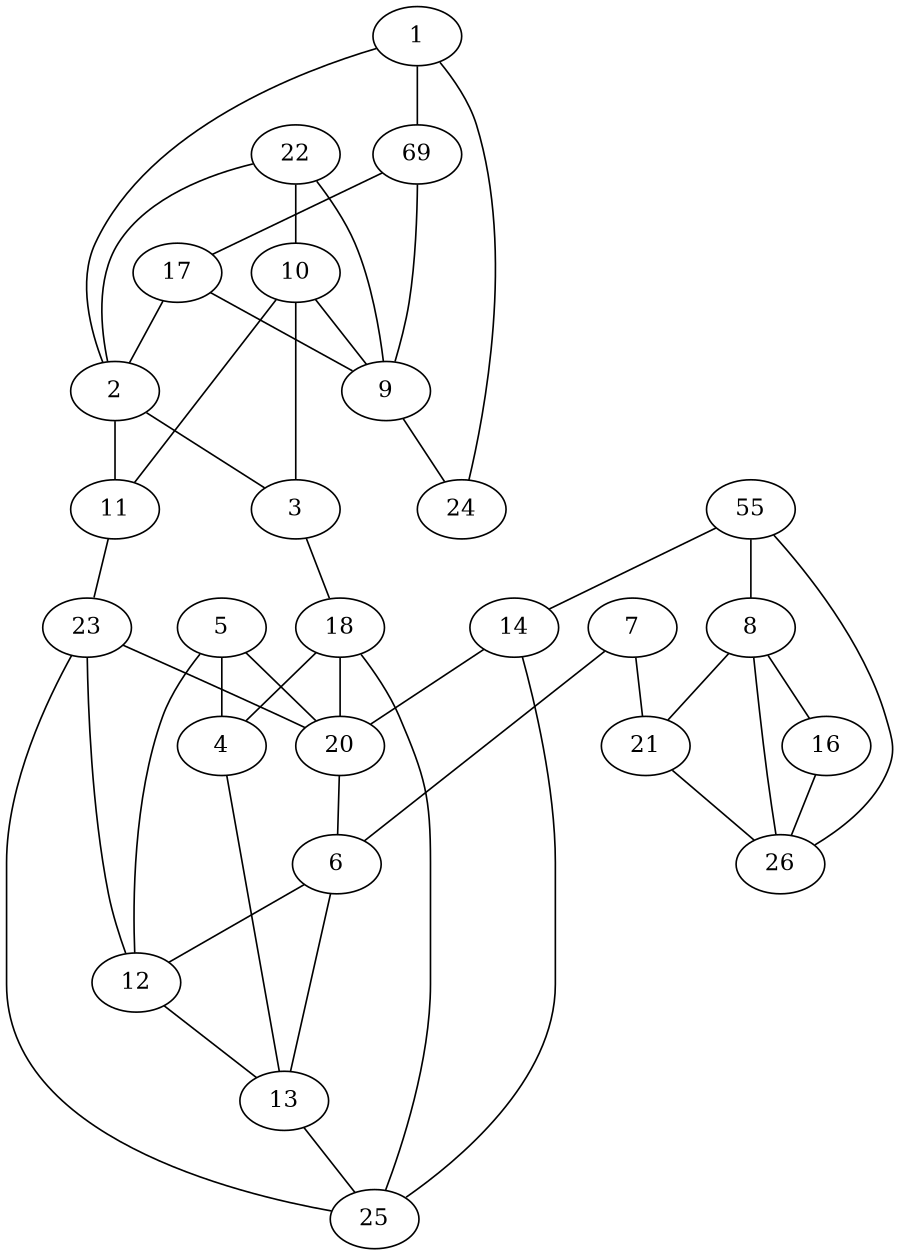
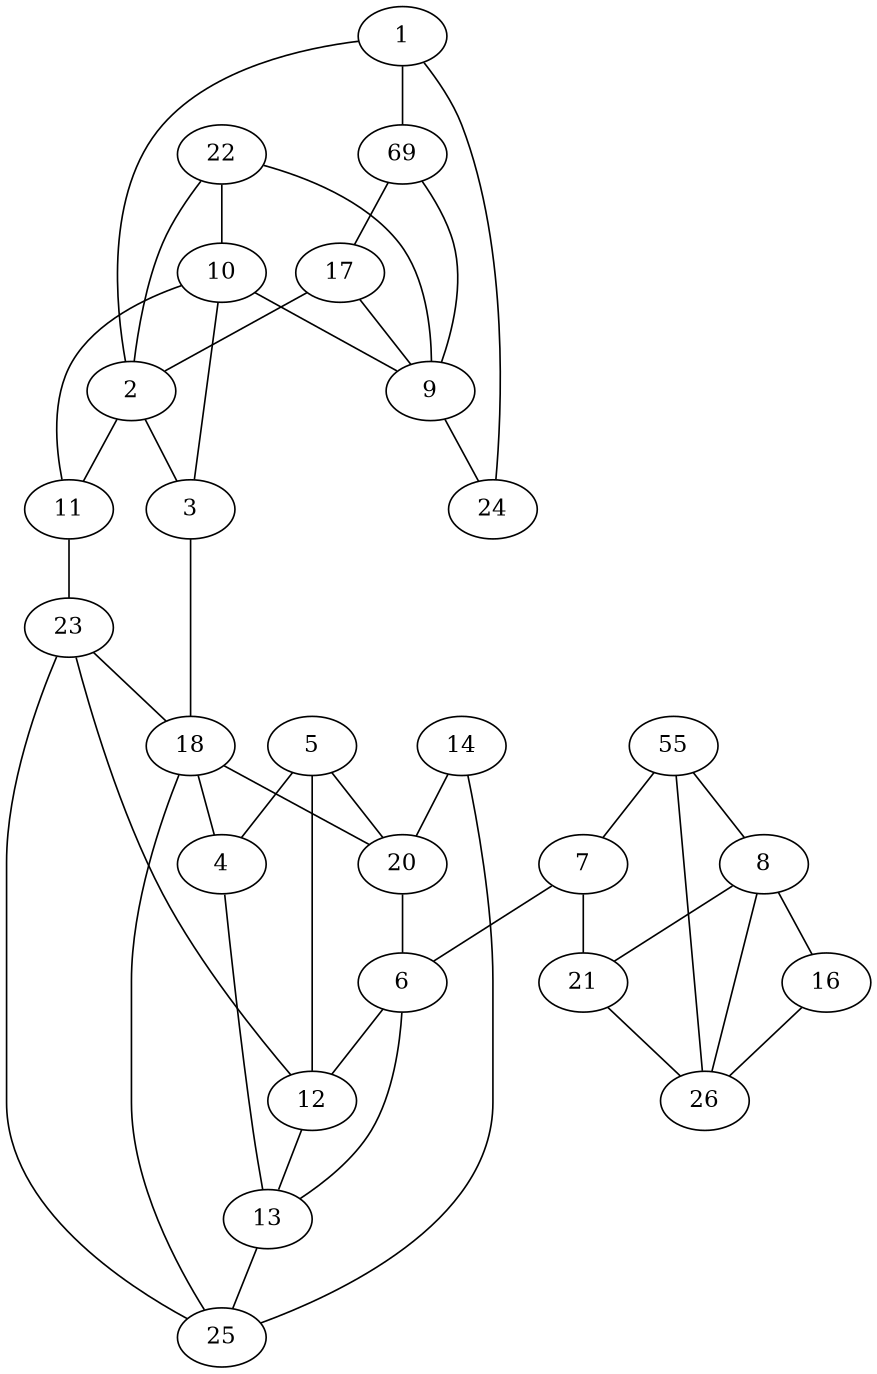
  graph {
    node [aaLength=4 sequence=SDQEIEKRTG type=0]
    edge [distance0=3.0 frequency=1 type0=2]
    1 [aaLength=13 sequence=GKSTIGRQLAQQL]
    2 [aaLength=10]
    n3 [label=69 sequence=IFLV type=1]
    3 [aaLength=27 sequence=DVGWVFDLEGEEGFRDREEKVINELTE]
    11 [aaLength=27 sequence=DVGWVFDLEGEEGFRDREEKVINELTE]
    17 [sequence=EFYD type=1]
    18 [sequence=IVLA type=1]
    23 [sequence=IVLA type=1]
    9 [aaLength=14 sequence=GKSTIGRQLAQQLN]
    4 [sequence=GSVK]
    20 [aaLength=5 sequence=VVVYL type=1]
    25 [aaLength=5 sequence=VVVYL type=1]
    12 [sequence=GSVK]
    13 [aaLength=12 sequence=SRETRNRLSARG]
    6 [aaLength=7 sequence=TIEKQLA]
    5 [aaLength=12 sequence=SRETRNRLSARG]
    7 [aaLength=20 sequence=PREVLEALANERNPLYEEIA]
    21 [aaLength=3 sequence=VTI type=1]
    8 [aaLength=14 sequence=SAKVVANQIIHMLE]
    16 [aaLength=13 sequence=SAKVVANQIIHML]
    26 [aaLength=3 sequence=VTI type=1]
    24 [sequence=IFLV type=1]
    10 [aaLength=10]
    14 [aaLength=7 sequence=TIEKQLA]
    n25 [aaLength=20 label=55 sequence=PREVLEALANERNPLYEEIA]
    22 [sequence=EFYD type=1]
    1 -- 2 [distance0=19.33799 type0=1]
    1 -- n3 [distance0=22.38741 type0=3]
    2 -- 3 [distance0=13.13439 distance1=1.0 frequency=2 type0=1 type1=4]
    2 -- 11 [distance0=22.20848 type0=3]
    n3 -- 17 [distance0=20.0 type0=4]
    3 -- 18 [type0=4]
    11 -- 23 [type0=4]
    17 -- 2 [distance0=23.88393 distance1=0.0 frequency=2 type0=3 type1=5]
    17 -- 9 [distance0=22.96803]
    18 -- 4 [type0=4]
    18 -- 20 [distance0=23.0]
    18 -- 25 [distance0=23.0 type0=3]
-   23 -- 20 [distance0=23.0]
+   23 -- 18 [distance0=23.0]
    23 -- 25 [distance0=23.0 type0=3]
    23 -- 12 [type0=4]
    9 -- n3 [distance0=19.58394 type0=1]
    9 -- 24 [distance0=19.58394]
    4 -- 13 [distance0=8.0875]
    20 -- 6 [distance0=2.0 type0=4]
    12 -- 13 [distance0=7.154875 distance1=0.0 frequency=2 type0=1 type1=5]
    13 -- 25 [distance0=0.0 type0=5]
    6 -- 12 [distance0=24.82401 type0=3]
    6 -- 13 [distance0=22.89414]
    5 -- 4 [distance0=11.47688 type0=1]
    5 -- 20 [distance0=0.0 type0=5]
    5 -- 12 [distance0=18.69706 type0=3]
    7 -- 6 [distance0=26.73026]
    7 -- 21 [distance0=1.0 type0=4]
    21 -- 26 [distance0=0.0 type0=1]
    8 -- 21 [distance0=26.21882]
    8 -- 16 [distance0=20.35633 type0=1]
    8 -- 26 [distance0=26.21882 type0=3]
    16 -- 26 [distance0=12.60295]
    24 -- 1 [distance0=22.38741 type0=3]
    10 -- 3 [distance0=21.84266]
    10 -- 11 [distance0=14.37688 distance1=1.0 frequency=2 type0=1 type1=4]
    10 -- 9 [distance0=23.28988 type0=3]
    14 -- 20 [distance0=12.31705 type0=1]
    14 -- 25 [distance0=12.31705]
    n25 -- 8 [distance0=30.35004 type0=3]
    n25 -- 26 [distance0=1.0 type0=4]
-   n25 -- 14 [distance0=28.12405]
+   n25 -- 7 [distance0=28.12405]
    22 -- 2 [distance0=23.88393 type0=3]
    22 -- 9 [distance0=22.96803]
    22 -- 10 [distance0=0.0 type0=5]
  }
